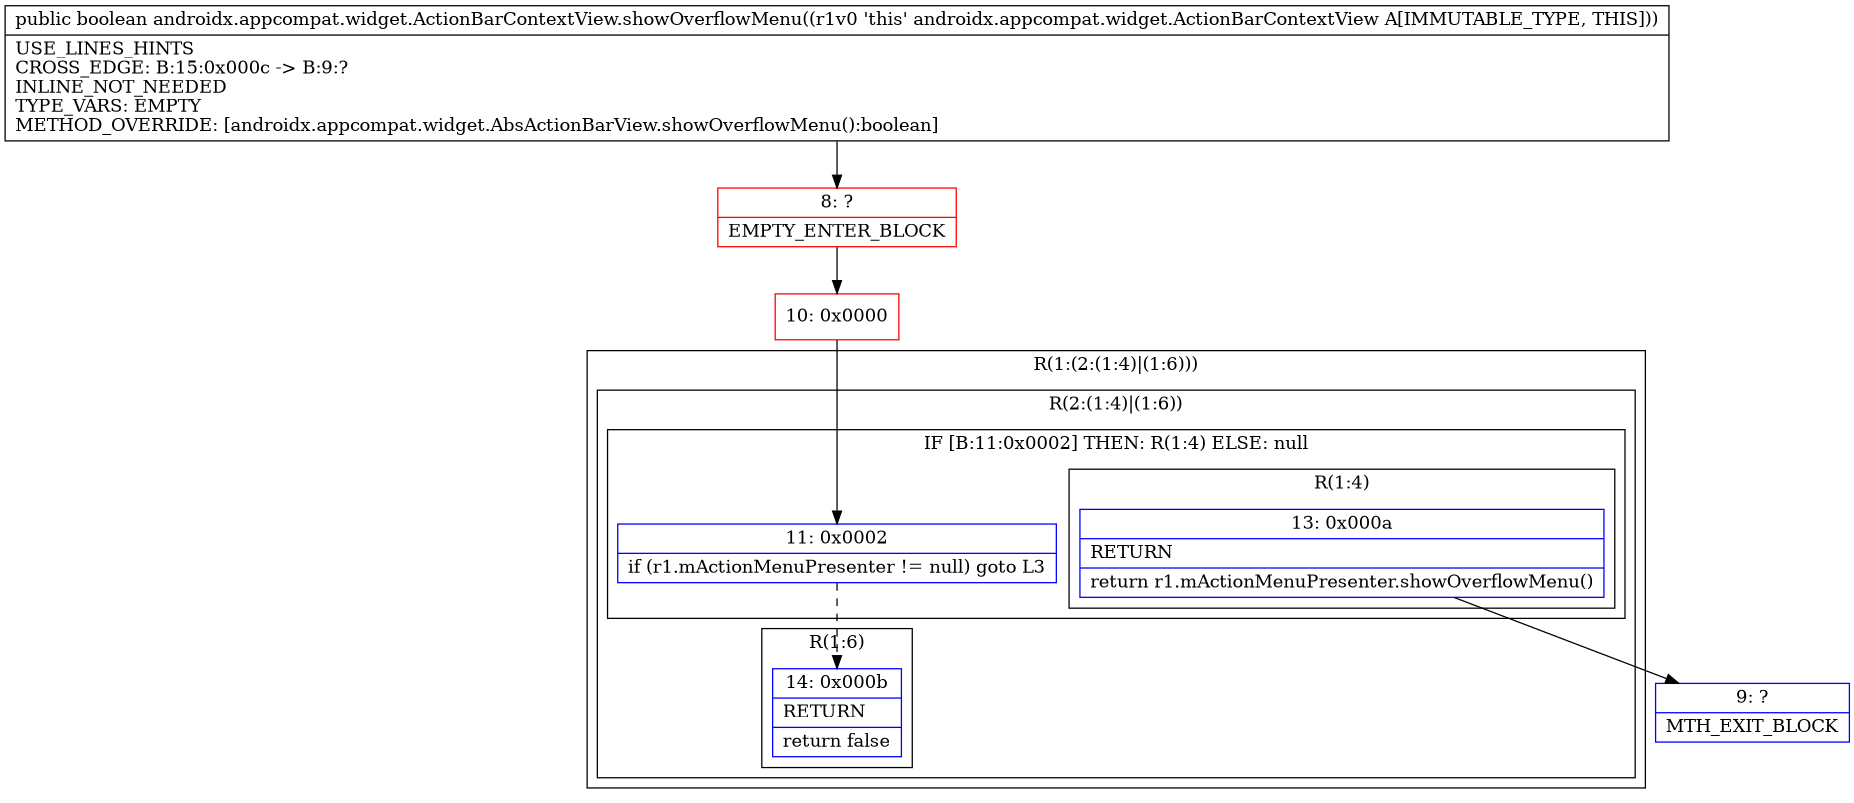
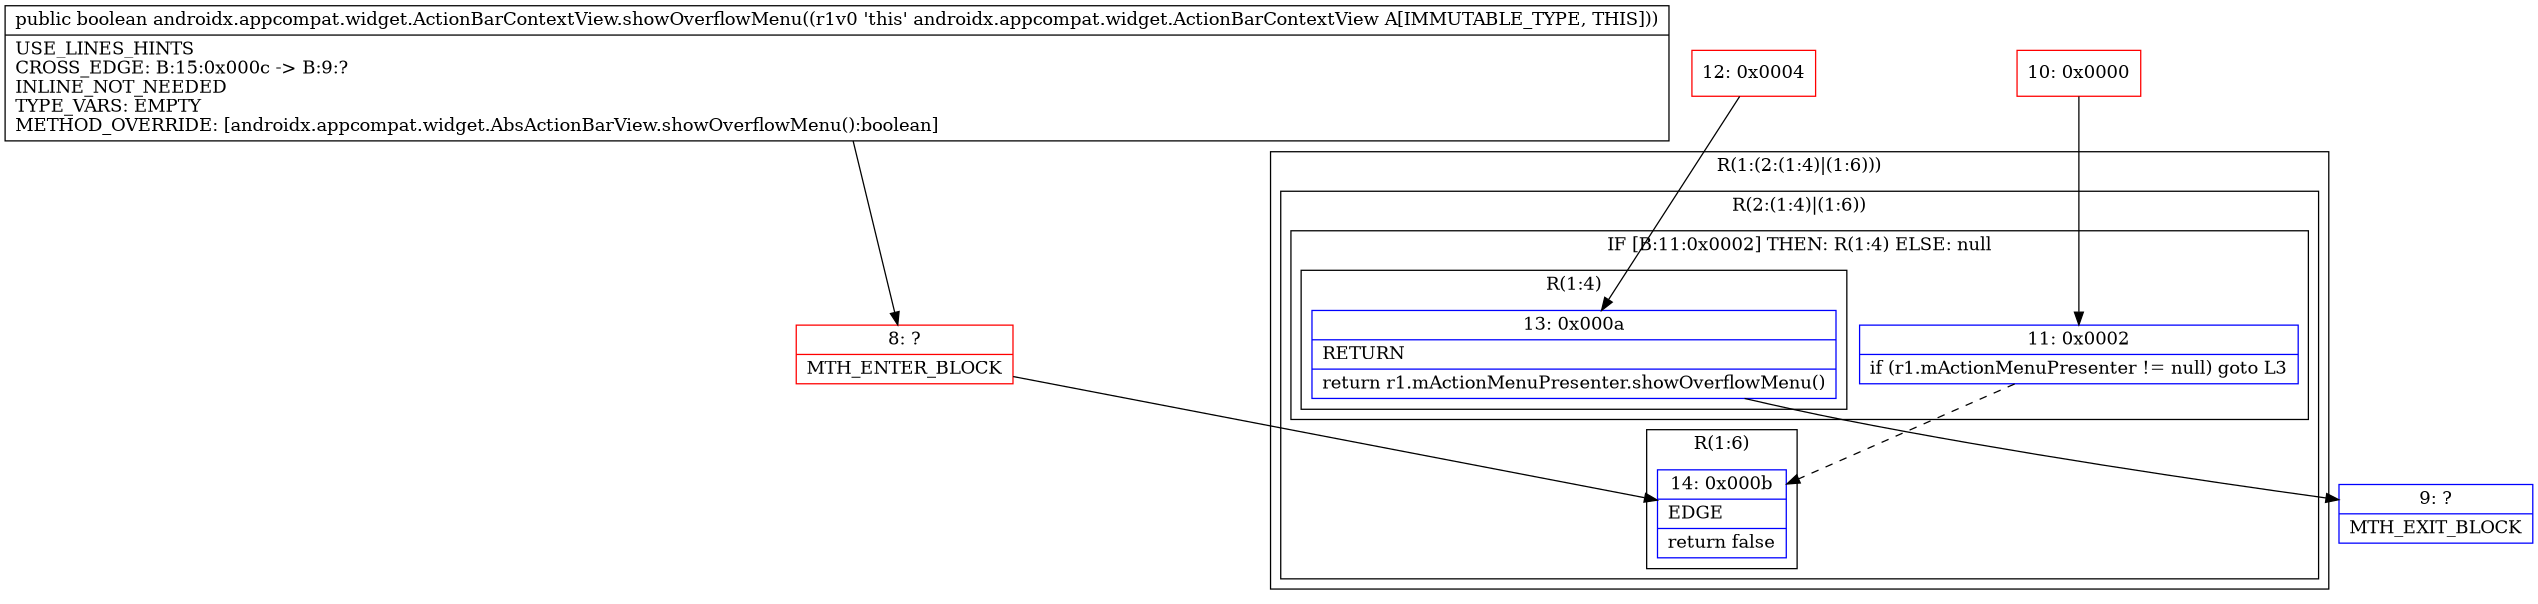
  digraph {
    node [color=blue shape=record]
    n1 [label="{13\:\ 0x000a|RETURN\l|return r1.mActionMenuPresenter.showOverflowMenu()\l}"]
    n2 [label="{11\:\ 0x0002|if (r1.mActionMenuPresenter != null) goto L3\l}"]
-   n3 [label="{14\:\ 0x000b|RETURN\l|return false\l}"]
+   n3 [label="{14\:\ 0x000b|EDGE\l|return false\l}"]
    n4 [label="{9\:\ ?|MTH_EXIT_BLOCK\l}"]
-   n6 [color=red label="{8\:\ ?|EMPTY_ENTER_BLOCK\l}"]
+   n5 [color=red label="{12\:\ 0x0004}"]
+   n6 [color=red label="{8\:\ ?|MTH_ENTER_BLOCK\l}"]
    n7 [color=red label="{10\:\ 0x0000}"]
    n8 [label="{public boolean androidx.appcompat.widget.ActionBarContextView.showOverflowMenu((r1v0 'this' androidx.appcompat.widget.ActionBarContextView A[IMMUTABLE_TYPE, THIS]))  | USE_LINES_HINTS\lCROSS_EDGE: B:15:0x000c \-\> B:9:?\lINLINE_NOT_NEEDED\lTYPE_VARS: EMPTY\lMETHOD_OVERRIDE: [androidx.appcompat.widget.AbsActionBarView.showOverflowMenu():boolean]\l}" color=""]
    subgraph cluster_1 {
      label="R(1:(2:(1:4)|(1:6)))"
      subgraph cluster_2 {
        label="R(2:(1:4)|(1:6))"
        subgraph cluster_3 {
          label="IF [B:11:0x0002] THEN: R(1:4) ELSE: null"
          n2
          subgraph cluster_4 {
            label="R(1:4)"
            n1
          }
        }
        subgraph cluster_5 {
          label="R(1:6)"
          n3
        }
      }
    }
    n1 -> n4
    n2 -> n3 [style=dashed]
-   n6 -> n7
+   n5 -> n1
+   n6 -> n3
    n7 -> n2
    n8 -> n6
  }
